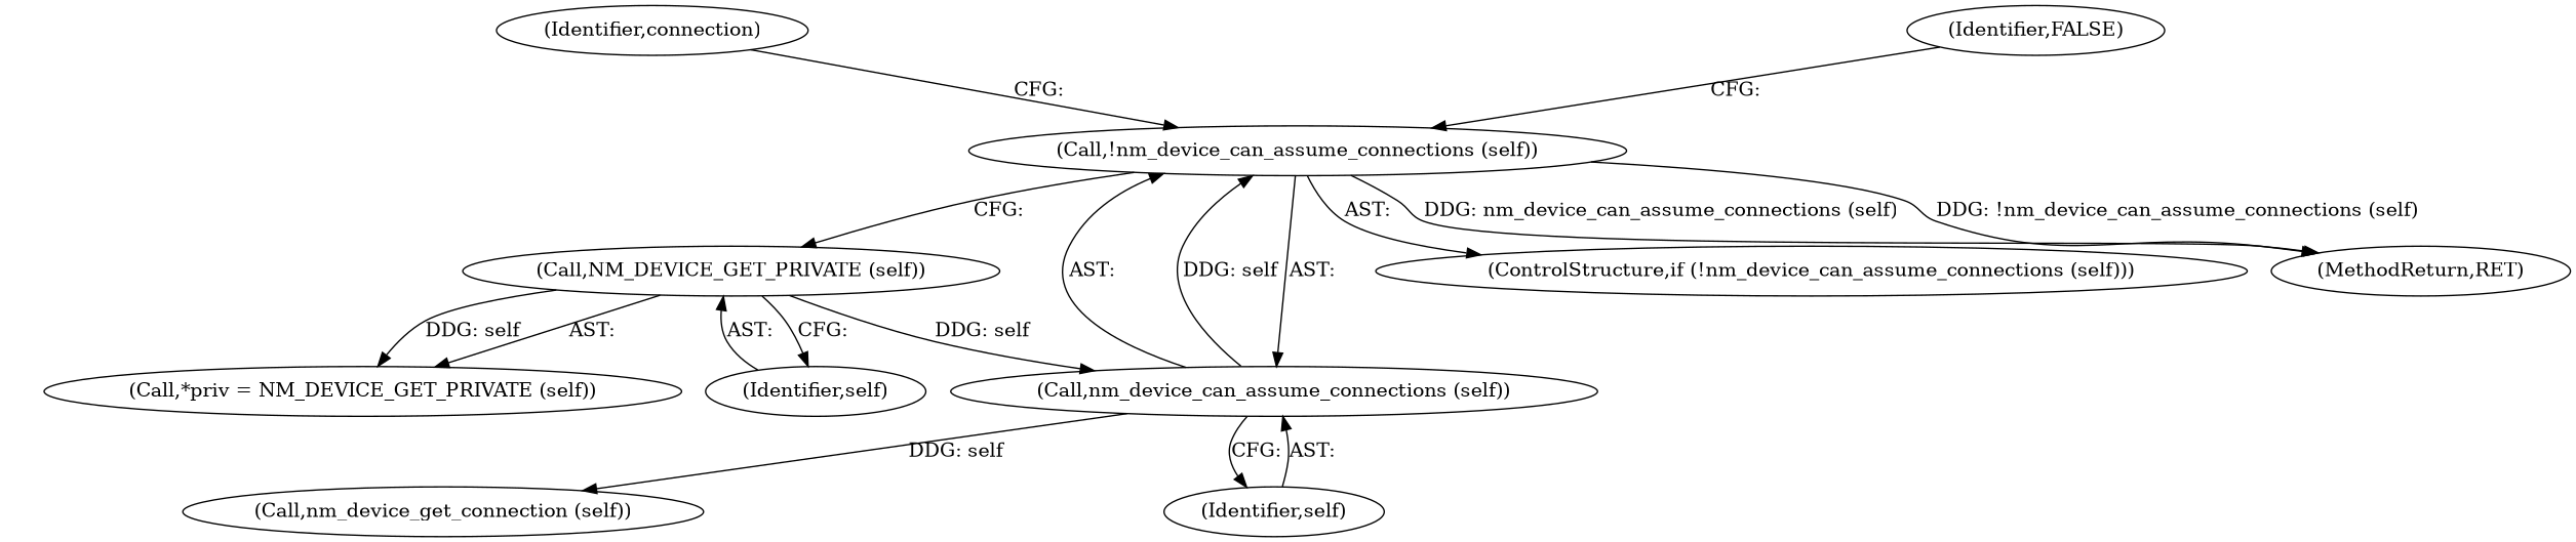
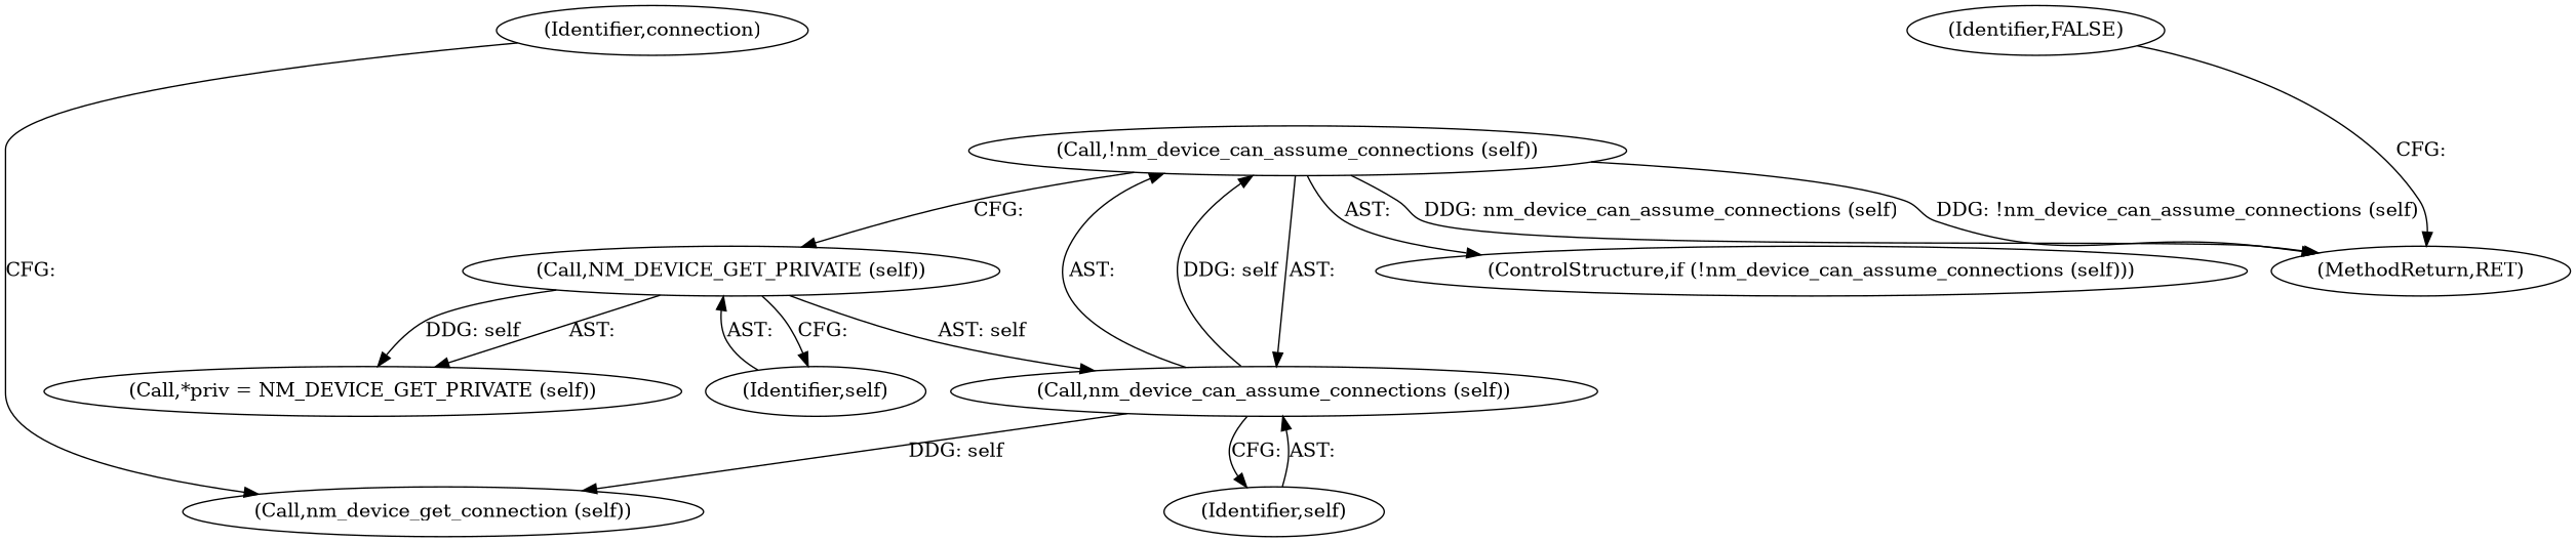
  digraph {
    n1 [label="(Call,!nm_device_can_assume_connections (self))"]
    n2 [label="(Call,nm_device_can_assume_connections (self))"]
    n3 [label="(ControlStructure,if (!nm_device_can_assume_connections (self)))"]
    n4 [label="(MethodReturn,RET)"]
    n5 [label="(Call,NM_DEVICE_GET_PRIVATE (self))"]
    n6 [label="(Call,nm_device_get_connection (self))"]
    n7 [label="(Identifier,self)"]
    n8 [label="(Identifier,self)"]
    n9 [label="(Call,*priv = NM_DEVICE_GET_PRIVATE (self))"]
    n10 [label="(Identifier,FALSE)"]
    n11 [label="(Identifier,connection)"]
    n1 -> n2 [label="AST: "]
    n1 -> n3 [label="AST: "]
    n1 -> n4 [label="DDG: !nm_device_can_assume_connections (self)"]
    n1 -> n4 [label="DDG: nm_device_can_assume_connections (self)"]
    n1 -> n5 [label="CFG: "]
    n2 -> n1 [label="AST: "]
    n2 -> n1 [label="DDG: self"]
    n2 -> n6 [label="DDG: self"]
    n2 -> n7 [label="CFG: "]
-   n5 -> n2 [label="DDG: self"]
+   n5 -> n2 [label="AST: self"]
    n5 -> n8 [label="CFG: "]
    n5 -> n9 [label="AST: "]
    n5 -> n9 [label="DDG: self"]
    n7 -> n2 [label="AST: "]
    n8 -> n5 [label="AST: "]
-   n10 -> n1 [label="CFG: "]
-   n11 -> n1 [label="CFG: "]
+   n10 -> n4 [label="CFG: "]
+   n11 -> n6 [label="CFG: "]
  }
